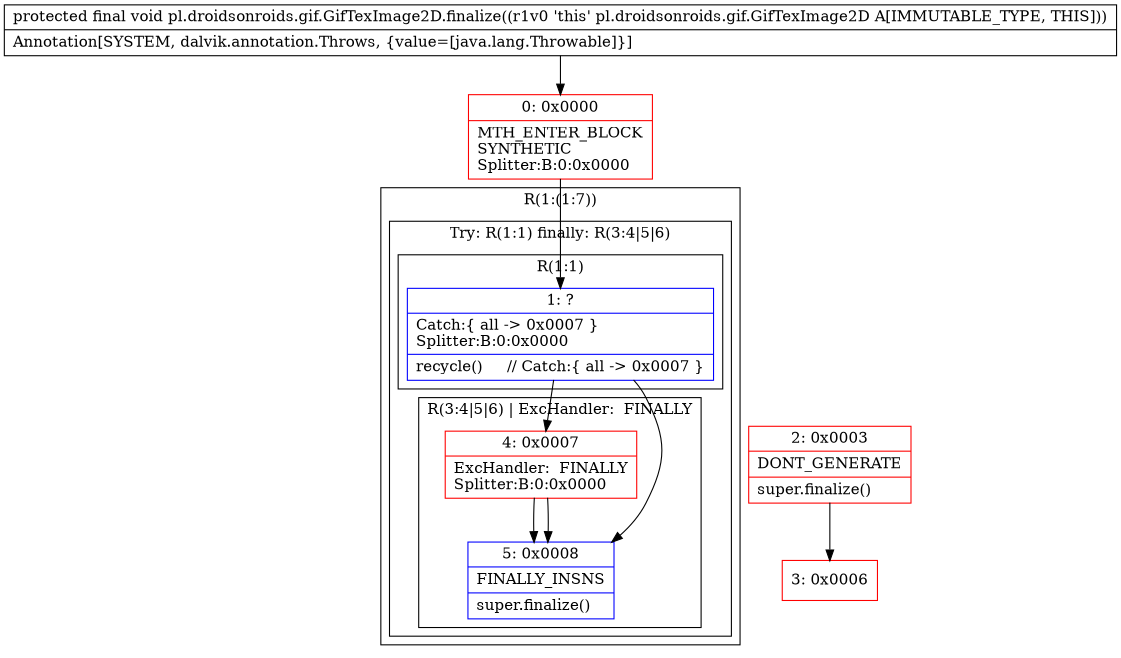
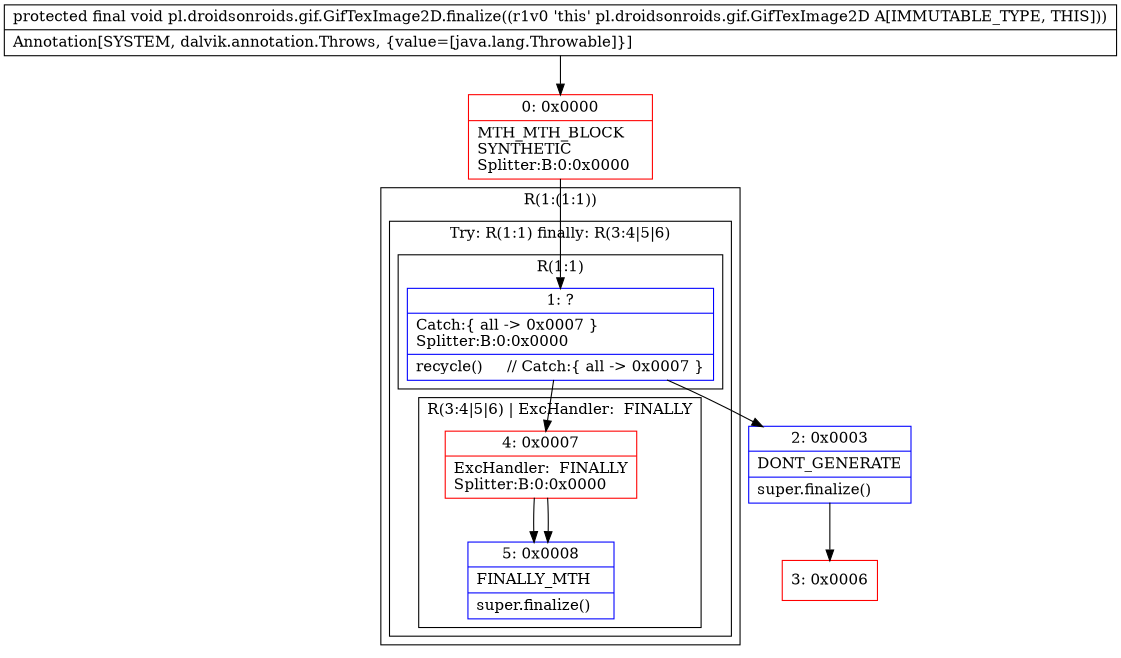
  digraph {
    node [color=red shape=record]
    n1 [color=blue label="{1\:\ ?|Catch:\{ all \-\> 0x0007 \}\lSplitter:B:0:0x0000\l|recycle()     \/\/ Catch:\{ all \-\> 0x0007 \}\l}"]
    n2 [label="{4\:\ 0x0007|ExcHandler:  FINALLY\lSplitter:B:0:0x0000\l}"]
-   n3 [color=blue label="{5\:\ 0x0008|FINALLY_INSNS\l|super.finalize()\l}"]
-   n4 [label="{2\:\ 0x0003|DONT_GENERATE\l|super.finalize()\l}"]
+   n3 [color=blue label="{5\:\ 0x0008|FINALLY_MTH\l|super.finalize()\l}"]
+   n4 [color=blue label="{2\:\ 0x0003|DONT_GENERATE\l|super.finalize()\l}"]
    n5 [label="{3\:\ 0x0006}"]
-   n6 [label="{0\:\ 0x0000|MTH_ENTER_BLOCK\lSYNTHETIC\lSplitter:B:0:0x0000\l}"]
+   n6 [label="{0\:\ 0x0000|MTH_MTH_BLOCK\lSYNTHETIC\lSplitter:B:0:0x0000\l}"]
    n7 [label="{protected final void pl.droidsonroids.gif.GifTexImage2D.finalize((r1v0 'this' pl.droidsonroids.gif.GifTexImage2D A[IMMUTABLE_TYPE, THIS]))  | Annotation[SYSTEM, dalvik.annotation.Throws, \{value=[java.lang.Throwable]\}]\l}" color=""]
    subgraph cluster_1 {
-     label="R(1:(1:7))"
+     label="R(1:(1:1))"
      subgraph cluster_2 {
        label="Try: R(1:1) finally: R(3:4|5|6)"
        subgraph cluster_3 {
          label="R(1:1)"
          n1
        }
        subgraph cluster_4 {
          label="R(3:4|5|6) | ExcHandler:  FINALLY\l"
          n2
          n3
        }
      }
    }
    subgraph cluster_5 {
      label="R(3:4|5|6) | ExcHandler:  FINALLY\l"
    }
    n1 -> n2
-   n1 -> n3
+   n1 -> n4
    n2 -> n3
    n2 -> n3
    n4 -> n5
    n6 -> n1
    n7 -> n6
  }
